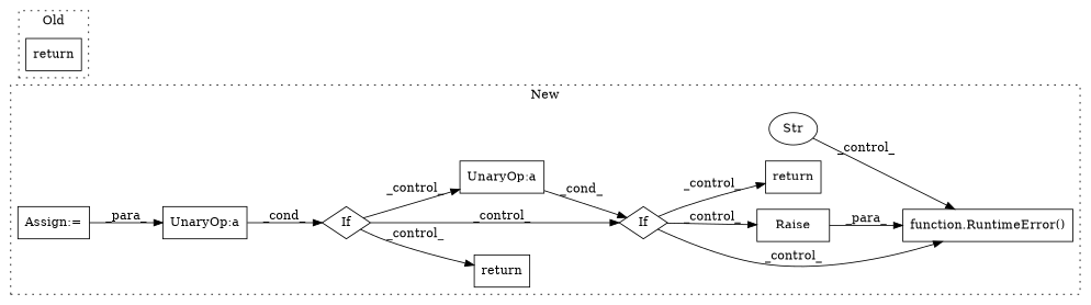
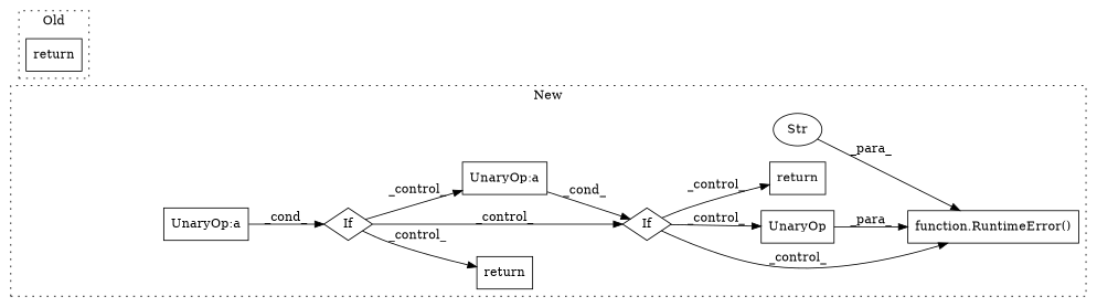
  digraph {
    rankdir=LR
    node [a=93 l=3 shape=box]
    n1 [a=75 l="13,1" label="function.RuntimeError()" s="5442,5558"]
-   n2 [a=91 l=6 label=Raise s=5436]
+   n2 [a=91 l=6 label=UnaryOp s=5436]
    n3 [a=66 l=103 label=Str s=5455 shape=ellipse]
    n4 [a=96 label=If s=4880 shape=diamond]
    n5 [l=7 label=return s=5192]
    n6 [a=61 l=20 label="UnaryOp:a" s=4883]
    n7 [l=7 label=return s=5564]
    n8 [a=96 label=If s=5411 shape=diamond]
    n9 [a=61 l=12 label="UnaryOp:a" s=5414]
-   n10 [a=68 label="Assign:=" s=4834]
    n11 [l=7 label=return s=4508]
    subgraph cluster_1 {
      label=New
      style=dotted
      n1
      n2
      n3
      n4
      n5
      n6
      n7
      n8
      n9
-     n10
    }
    subgraph cluster_2 {
      label=Old
      style=dotted
      n11
    }
    n2 -> n1 [label=_para_]
-   n3 -> n1 [label=_control_]
+   n3 -> n1 [label=_para_]
    n4 -> n5 [label=_control_]
    n4 -> n8 [label=_control_]
    n4 -> n9 [label=_control_]
    n6 -> n4 [label=_cond_]
    n8 -> n1 [label=_control_]
    n8 -> n2 [label=_control_]
    n8 -> n7 [label=_control_]
    n9 -> n8 [label=_cond_]
-   n10 -> n6 [label=_para_]
  }
